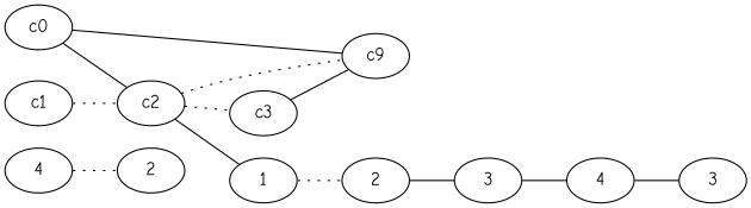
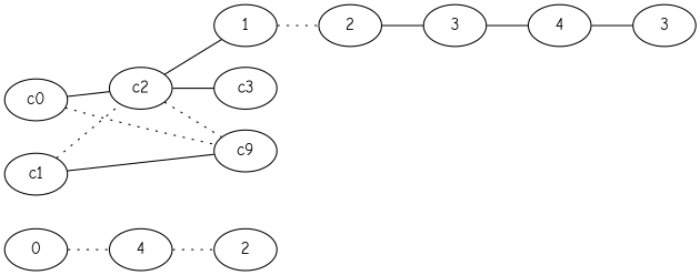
  graph {
    fontname="Comic Neue"
    rankdir=LR
    node [fontname="Comic Neue"]
    edge [fontname="Comic Neue"]
+   n1 [label=0]
    n2 [label=4]
    n3 [label=1]
    n4 [label=2]
    n5 [label=2]
    n6 [label=3]
    n7 [label=4]
    n8 [label=3]
    n9 [label=c9]
    c0
    c2
    c1
    c3
+   n1 -- n2 [style=dotted]
    n2 -- n5 [style=dotted]
    n3 -- n4 [style=dotted]
    n4 -- n6
    n6 -- n7
    n7 -- n8
-   c0 -- n9 [style=solid]
+   c0 -- n9 [style=dotted]
    c0 -- c2
    c2 -- n3
    c2 -- n9 [style=dotted]
-   c2 -- c3 [style=dotted]
+   c2 -- c3
    c1 -- c2 [style=dotted]
-   c3 -- n9
+   c1 -- n9
  }
